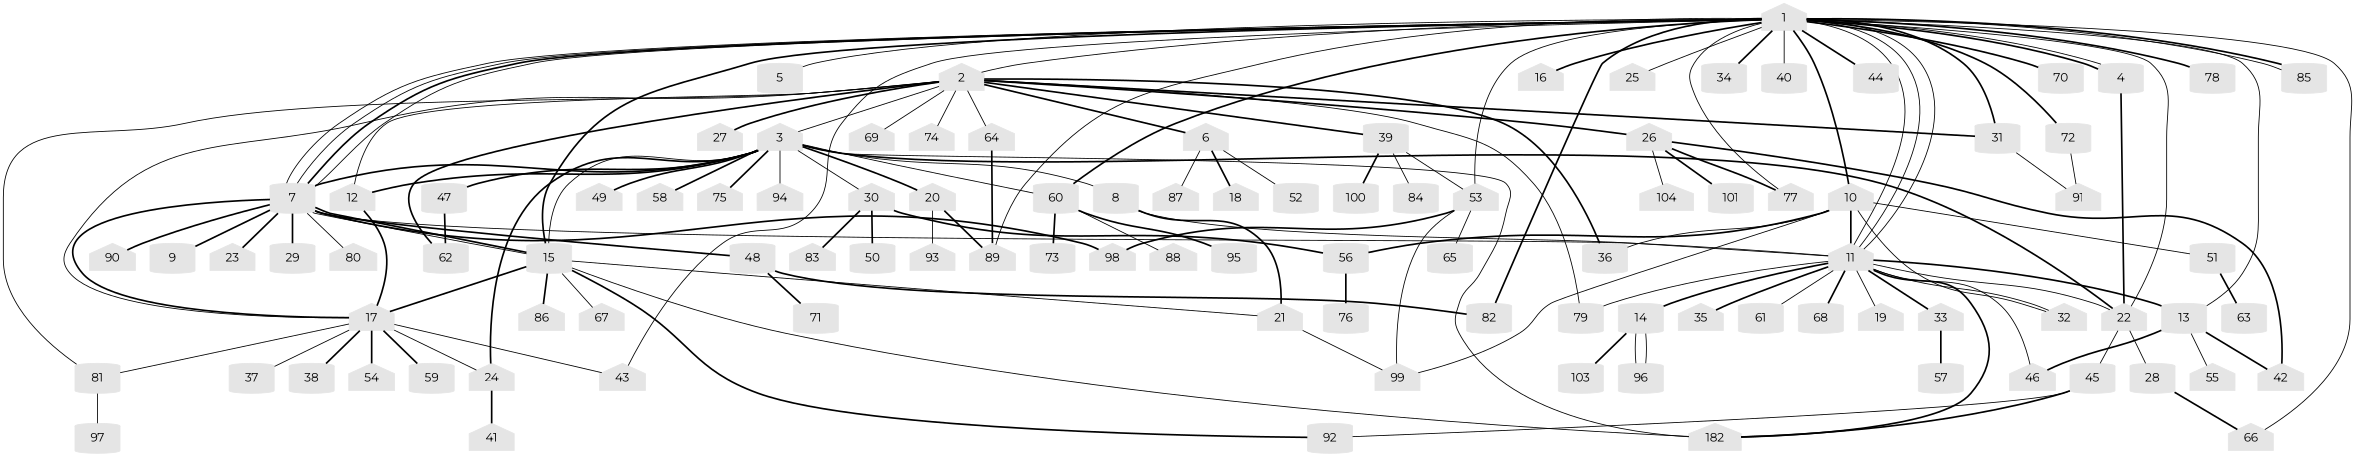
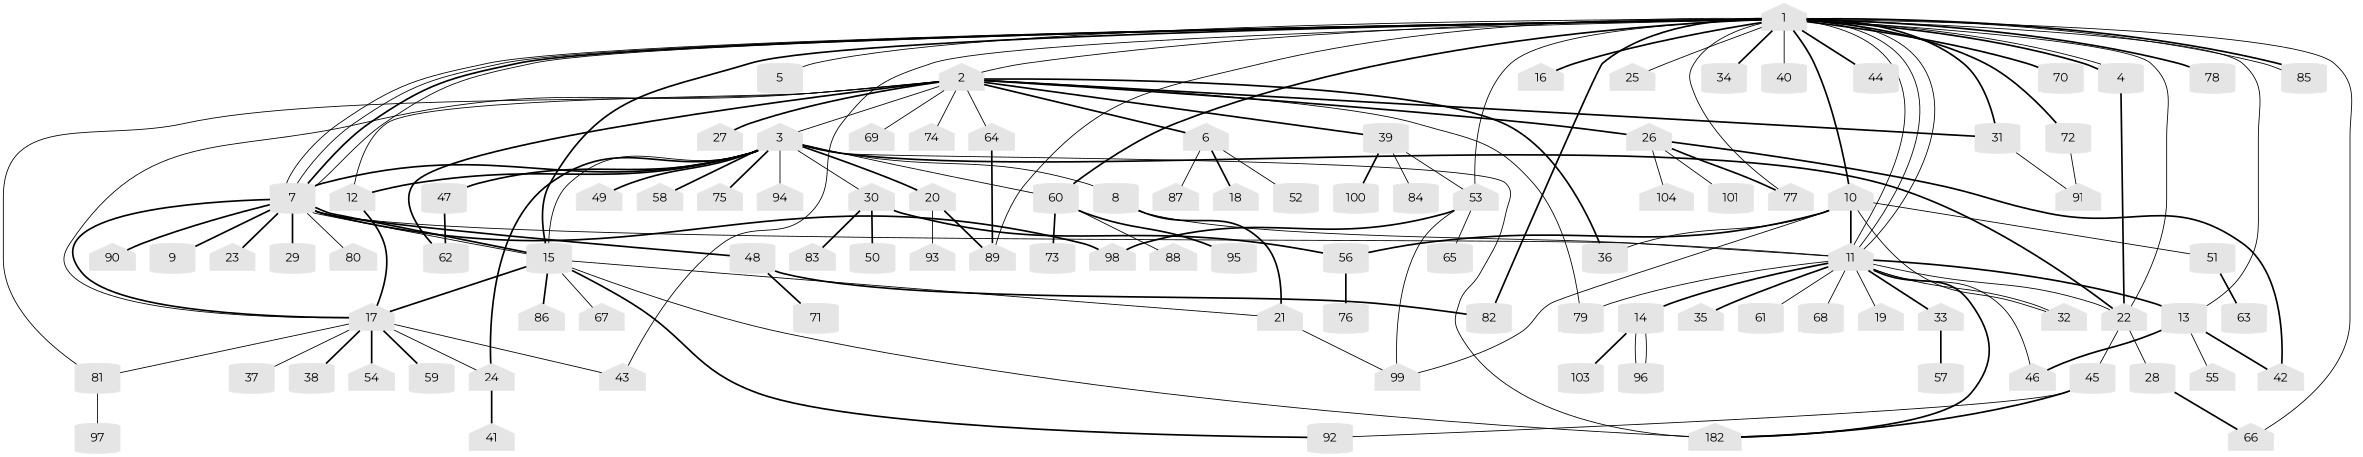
  graph {
    fontname=Montserrat
    node [color=gray90 fontname=Montserrat shape=house style=filled]
    edge [fontname=Montserrat style=bold]
    1
    2
    4 [shape=cylinder]
    5 [shape=cylinder]
    7 [shape=cylinder]
    10
    11
    13 [shape=cylinder]
    15 [shape=cylinder]
    16
    22
    25
    31 [shape=cylinder]
    34 [shape=cylinder]
    40 [shape=cylinder]
    43
    44 [shape=cylinder]
    53
    60 [shape=cylinder]
    66
    70 [shape=cylinder]
    72 [shape=cylinder]
    77
    78 [shape=cylinder]
    82 [shape=cylinder]
    85 [shape=cylinder]
    89
    3
    6
    12
    17
    26
    27
    36 [shape=cylinder]
    39 [shape=cylinder]
    62 [shape=cylinder]
    64
    69
    74
    79 [shape=cylinder]
    81 [shape=cylinder]
    9 [shape=cylinder]
    23
    29 [shape=cylinder]
    48 [shape=cylinder]
    80
    90
    98
    32
    51 [shape=cylinder]
    56 [shape=cylinder]
    99
    n53 [label=182]
    14 [shape=cylinder]
    19
    33
    35
    46
    61 [shape=cylinder]
    68 [shape=cylinder]
    42
    55
    21
    67
    86
    92 [shape=cylinder]
    28 [shape=cylinder]
    45 [shape=cylinder]
    91
    65 [shape=cylinder]
    73 [shape=cylinder]
    88
    95 [shape=cylinder]
    8 [shape=cylinder]
    20
    24
    30
    47 [shape=cylinder]
    49
    58
    75
    94
    18
    52 [shape=cylinder]
    87
    37 [shape=cylinder]
    38 [shape=cylinder]
    54
    59 [shape=cylinder]
    101 [shape=cylinder]
    104
    84 [shape=cylinder]
    100 [shape=cylinder]
    97 [shape=cylinder]
    93
    41
    50 [shape=cylinder]
    83
    71 [shape=cylinder]
    63 [shape=cylinder]
    76 [shape=cylinder]
    96 [shape=cylinder]
    103 [shape=cylinder]
    57 [shape=cylinder]
    1 -- 2 [style=solid]
    1 -- 4
    1 -- 4 [style=solid]
    1 -- 5 [style=solid]
    1 -- 7 [style=solid]
    1 -- 7 [style=solid]
    1 -- 7
    1 -- 7 [style=solid]
    1 -- 10
    1 -- 11 [style=solid]
    1 -- 11 [style=solid]
    1 -- 11 [style=solid]
    1 -- 13 [style=solid]
    1 -- 15
    1 -- 16
    1 -- 22 [style=solid]
    1 -- 25 [style=solid]
    1 -- 31
    1 -- 34
    1 -- 40 [style=solid]
    1 -- 43 [style=solid]
    1 -- 44
    1 -- 53 [style=solid]
    1 -- 60
    1 -- 66 [style=solid]
    1 -- 70
    1 -- 72
    1 -- 77 [style=solid]
    1 -- 78
    1 -- 82
    1 -- 85 [style=solid]
    1 -- 85
    1 -- 89 [style=solid]
    2 -- 31
    2 -- 3 [style=solid]
    2 -- 6
    2 -- 12 [style=solid]
    2 -- 17 [style=solid]
    2 -- 26
    2 -- 27
    2 -- 36
    2 -- 39
    2 -- 62
    2 -- 64 [style=solid]
    2 -- 69 [style=solid]
    2 -- 74 [style=solid]
    2 -- 79 [style=solid]
    2 -- 81 [style=solid]
    4 -- 22
    7 -- 11 [style=solid]
    7 -- 15 [style=solid]
    7 -- 15
    7 -- 17
    7 -- 9
    7 -- 23
    7 -- 29
    7 -- 48
    7 -- 80 [style=solid]
    7 -- 90
    7 -- 98
    10 -- 11
    10 -- 36 [style=solid]
    10 -- 32 [style=solid]
    10 -- 51 [style=solid]
    10 -- 56
    10 -- 99 [style=solid]
    11 -- 13
    11 -- 22 [style=solid]
    11 -- 79 [style=solid]
    11 -- 32 [style=solid]
    11 -- n53
    11 -- 14
    11 -- 19 [style=solid]
    11 -- 33
    11 -- 35
    11 -- 46 [style=solid]
    11 -- 61 [style=solid]
-   11 -- 68
+   11 -- 68 [style=solid]
    13 -- 46
    13 -- 42
    13 -- 55 [style=solid]
    15 -- 17
    15 -- n53 [style=solid]
    15 -- 21 [style=solid]
    15 -- 67 [style=solid]
    15 -- 86
    15 -- 92
    22 -- 28 [style=solid]
    22 -- 45 [style=solid]
    31 -- 91 [style=solid]
    53 -- 98
    53 -- 99 [style=solid]
    53 -- 65 [style=solid]
    60 -- 73
    60 -- 88 [style=solid]
    60 -- 95
    72 -- 91 [style=solid]
    3 -- 7
    3 -- 15 [style=solid]
    3 -- 22
    3 -- 60 [style=solid]
    3 -- 12
    3 -- n53 [style=solid]
    3 -- 8 [style=solid]
    3 -- 20
    3 -- 24
    3 -- 30 [style=solid]
    3 -- 47
    3 -- 49
    3 -- 58
    3 -- 75
    3 -- 94 [style=solid]
    6 -- 18
    6 -- 52 [style=solid]
    6 -- 87 [style=solid]
    12 -- 17
    17 -- 43 [style=solid]
    17 -- 81 [style=solid]
    17 -- 24 [style=solid]
    17 -- 37 [style=solid]
    17 -- 38
    17 -- 54
    17 -- 59
    26 -- 77
    26 -- 42
-   26 -- 101
+   26 -- 101 [style=solid]
    26 -- 104 [style=solid]
    39 -- 53 [style=solid]
    39 -- 84 [style=solid]
    39 -- 100
    64 -- 89
    81 -- 97 [style=solid]
    48 -- 82
    48 -- 71
    51 -- 63
    56 -- 76
    14 -- 96 [style=solid]
    14 -- 96 [style=solid]
    14 -- 103
    33 -- 57
    21 -- 99 [style=solid]
    28 -- 66
    45 -- n53
    45 -- 92 [style=solid]
    8 -- 11 [style=solid]
    8 -- 21
    20 -- 89
    20 -- 93 [style=solid]
    24 -- 41
    30 -- 56
    30 -- 50
    30 -- 83
    47 -- 62
  }
